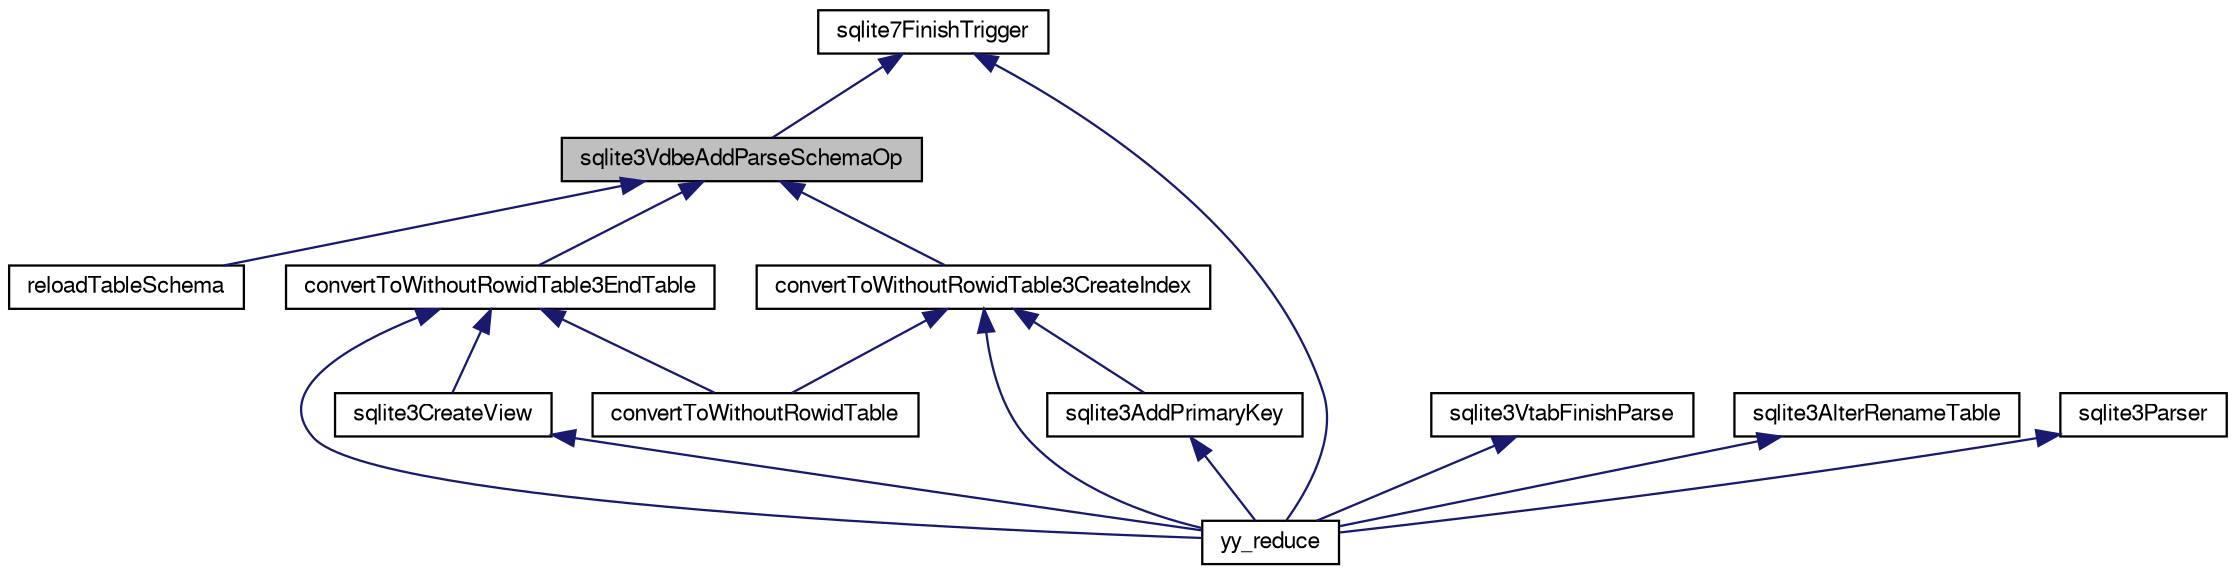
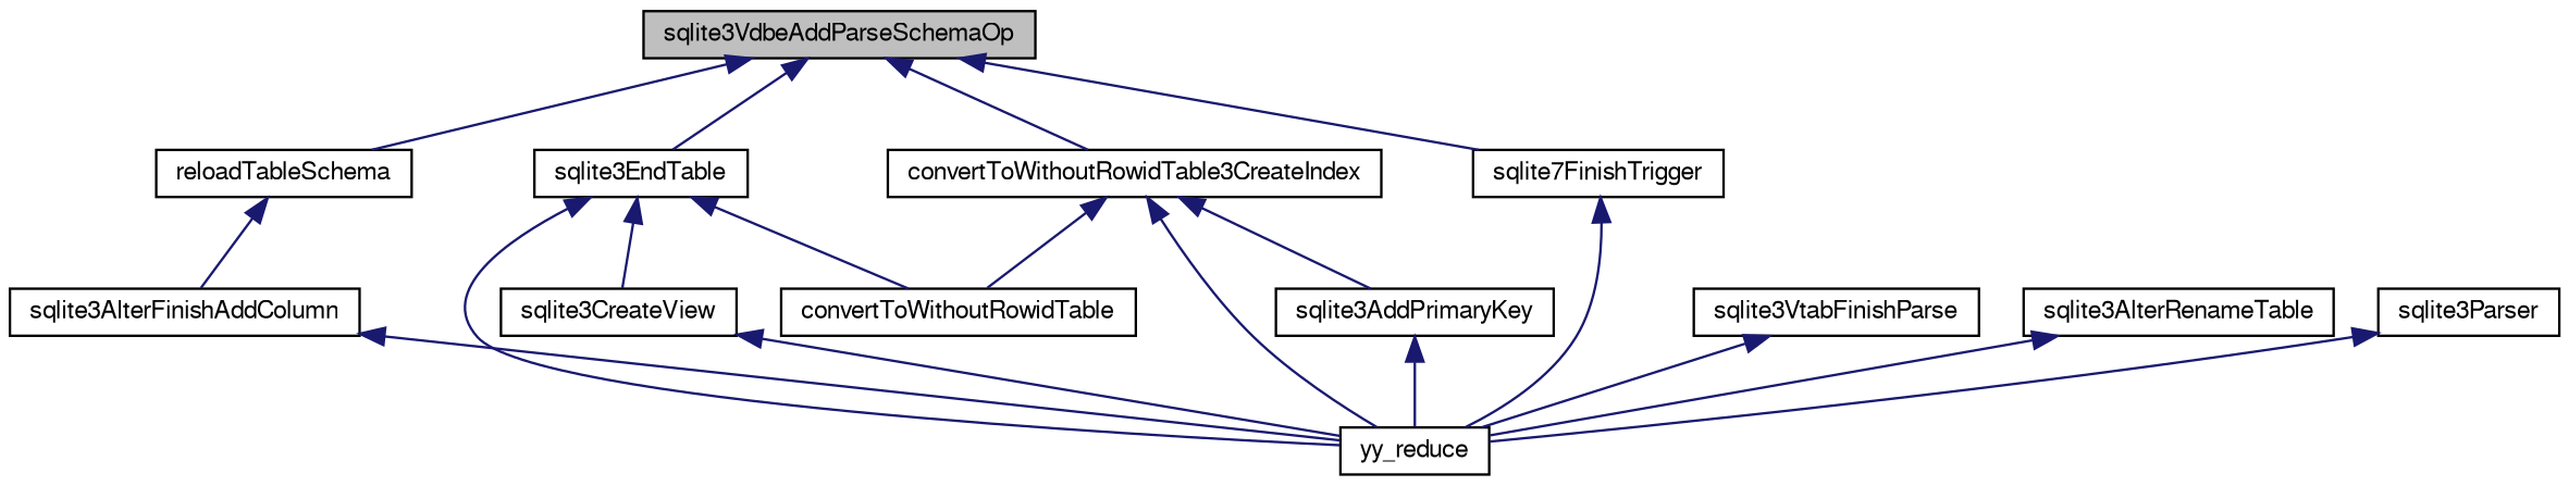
  digraph {
    rankdir=TB
    node [color=black fillcolor=white fontname=FreeSans fontsize=10 shape=record style=filled]
    edge [color=midnightblue dir=back fontname=FreeSans fontsize=10 labelfontname=FreeSans labelfontsize=10 style=solid]
    n1 [fillcolor=grey75 fontcolor=black height=0.2 label=sqlite3VdbeAddParseSchemaOp width=0.4]
    n2 [height=0.2 label=reloadTableSchema width=0.4]
-   n3 [height=0.2 label=convertToWithoutRowidTable3EndTable width=0.4]
+   n3 [height=0.2 label=sqlite3EndTable width=0.4]
    n4 [height=0.2 label=convertToWithoutRowidTable3CreateIndex width=0.4]
    n5 [height=0.2 label=sqlite7FinishTrigger width=0.4]
+   n6 [height=0.2 label=sqlite3AlterFinishAddColumn width=0.4]
    n7 [height=0.2 label=yy_reduce width=0.4]
    n8 [height=0.2 label=sqlite3CreateView width=0.4]
    n9 [height=0.2 label=convertToWithoutRowidTable width=0.4]
    n10 [height=0.2 label=sqlite3AddPrimaryKey width=0.4]
    n11 [height=0.2 label=sqlite3VtabFinishParse width=0.4]
    n12 [height=0.2 label=sqlite3AlterRenameTable width=0.4]
    n13 [height=0.2 label=sqlite3Parser width=0.4]
    n1 -> n2
    n1 -> n3
    n1 -> n4
-   n5 -> n1
+   n1 -> n5
+   n2 -> n6
    n3 -> n7
    n3 -> n8
    n3 -> n9
    n4 -> n7
    n4 -> n9
    n4 -> n10
    n5 -> n7
+   n6 -> n7
    n8 -> n7
    n10 -> n7
    n11 -> n7
    n12 -> n7
    n13 -> n7
  }
